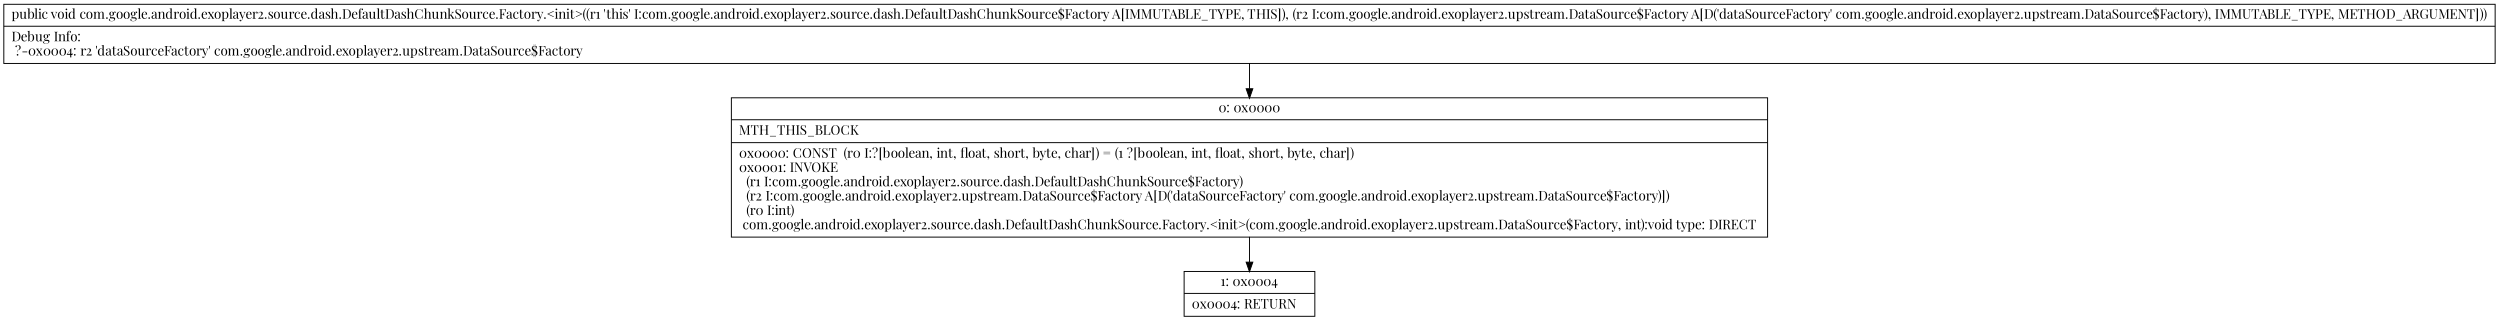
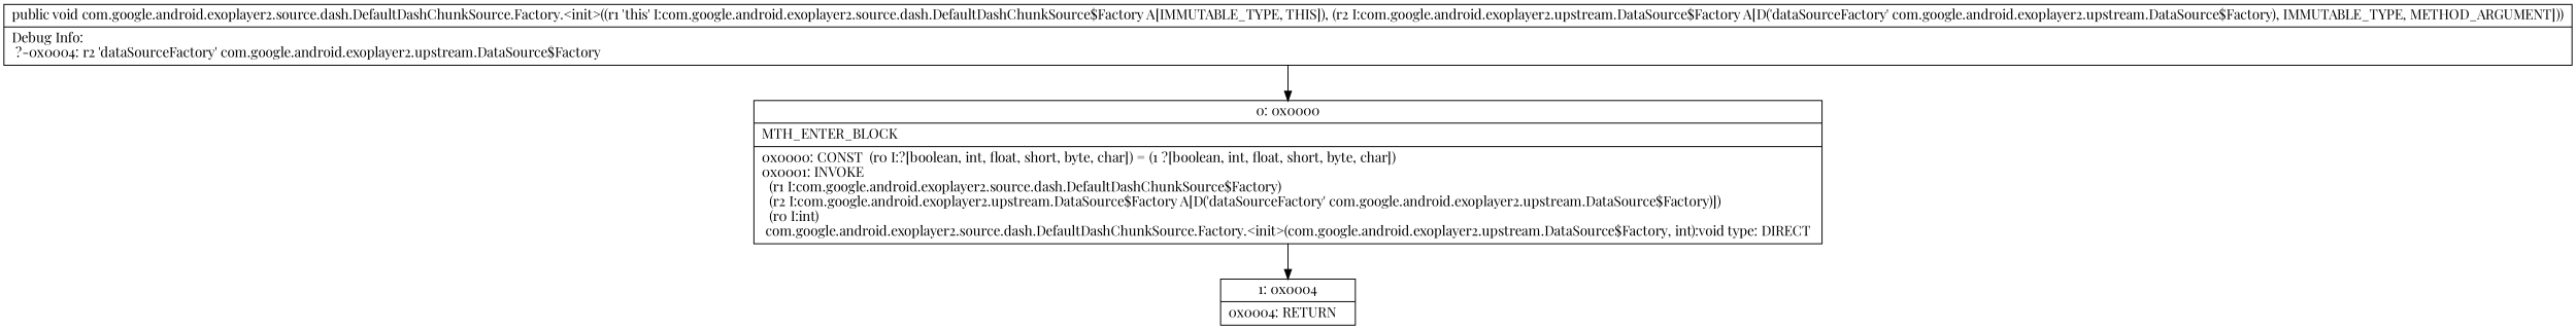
  digraph {
    fontname="Playfair Display"
    node [shape=record fontname="Playfair Display"]
    edge [fontname="Playfair Display"]
-   n1 [label="{0\:\ 0x0000|MTH_THIS_BLOCK\l|0x0000: CONST  (r0 I:?[boolean, int, float, short, byte, char]) = (1 ?[boolean, int, float, short, byte, char]) \l0x0001: INVOKE  \l  (r1 I:com.google.android.exoplayer2.source.dash.DefaultDashChunkSource$Factory)\l  (r2 I:com.google.android.exoplayer2.upstream.DataSource$Factory A[D('dataSourceFactory' com.google.android.exoplayer2.upstream.DataSource$Factory)])\l  (r0 I:int)\l com.google.android.exoplayer2.source.dash.DefaultDashChunkSource.Factory.\<init\>(com.google.android.exoplayer2.upstream.DataSource$Factory, int):void type: DIRECT \l}"]
+   n1 [label="{0\:\ 0x0000|MTH_ENTER_BLOCK\l|0x0000: CONST  (r0 I:?[boolean, int, float, short, byte, char]) = (1 ?[boolean, int, float, short, byte, char]) \l0x0001: INVOKE  \l  (r1 I:com.google.android.exoplayer2.source.dash.DefaultDashChunkSource$Factory)\l  (r2 I:com.google.android.exoplayer2.upstream.DataSource$Factory A[D('dataSourceFactory' com.google.android.exoplayer2.upstream.DataSource$Factory)])\l  (r0 I:int)\l com.google.android.exoplayer2.source.dash.DefaultDashChunkSource.Factory.\<init\>(com.google.android.exoplayer2.upstream.DataSource$Factory, int):void type: DIRECT \l}"]
    n2 [label="{1\:\ 0x0004|0x0004: RETURN   \l}"]
    n3 [label="{public void com.google.android.exoplayer2.source.dash.DefaultDashChunkSource.Factory.\<init\>((r1 'this' I:com.google.android.exoplayer2.source.dash.DefaultDashChunkSource$Factory A[IMMUTABLE_TYPE, THIS]), (r2 I:com.google.android.exoplayer2.upstream.DataSource$Factory A[D('dataSourceFactory' com.google.android.exoplayer2.upstream.DataSource$Factory), IMMUTABLE_TYPE, METHOD_ARGUMENT]))  | Debug Info:\l  ?\-0x0004: r2 'dataSourceFactory' com.google.android.exoplayer2.upstream.DataSource$Factory\l}"]
    n1 -> n2
    n3 -> n1
  }
